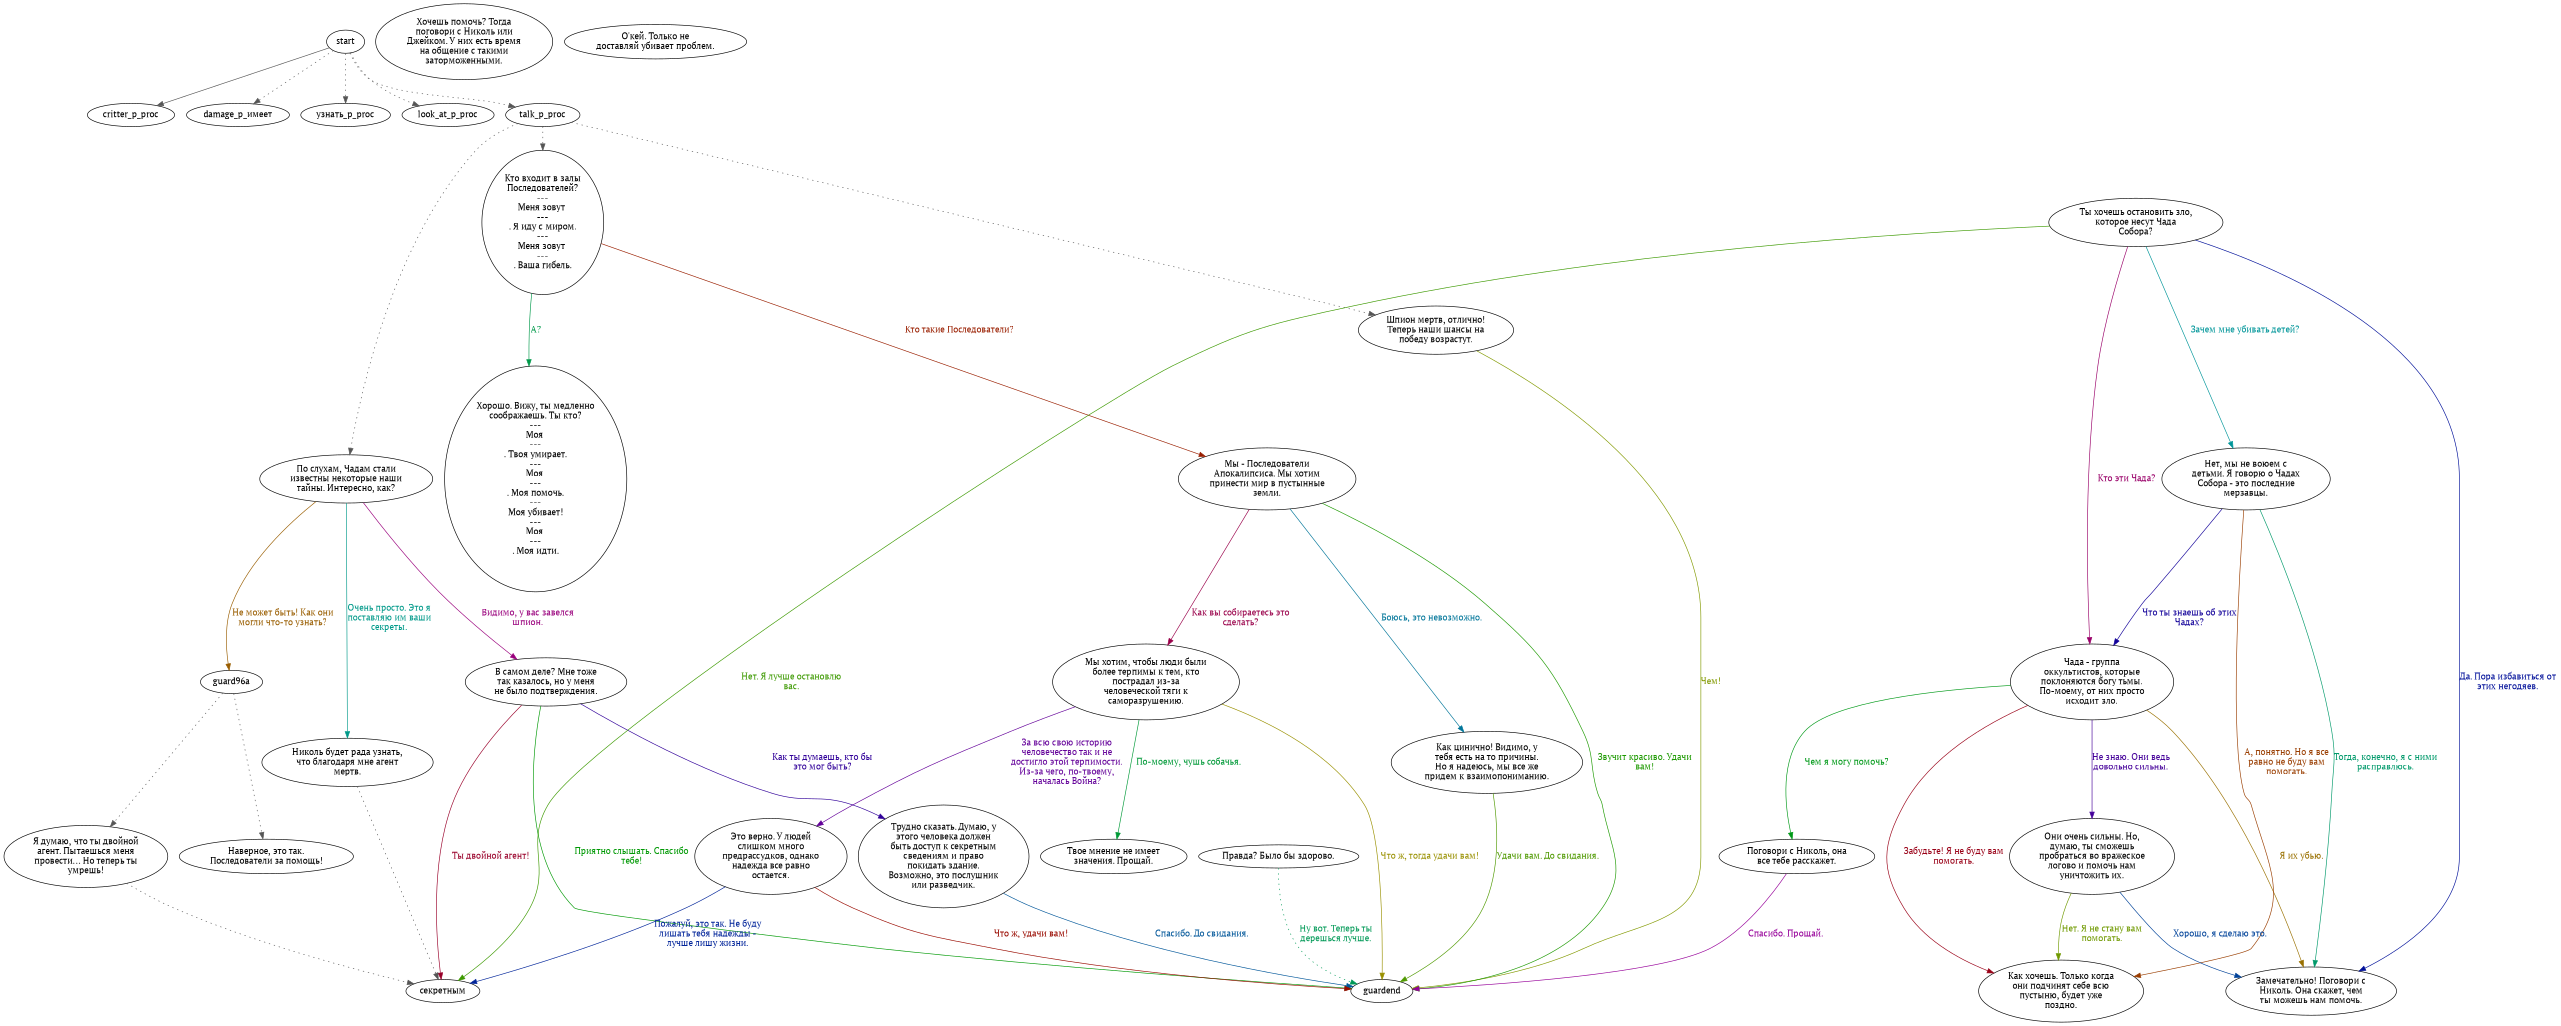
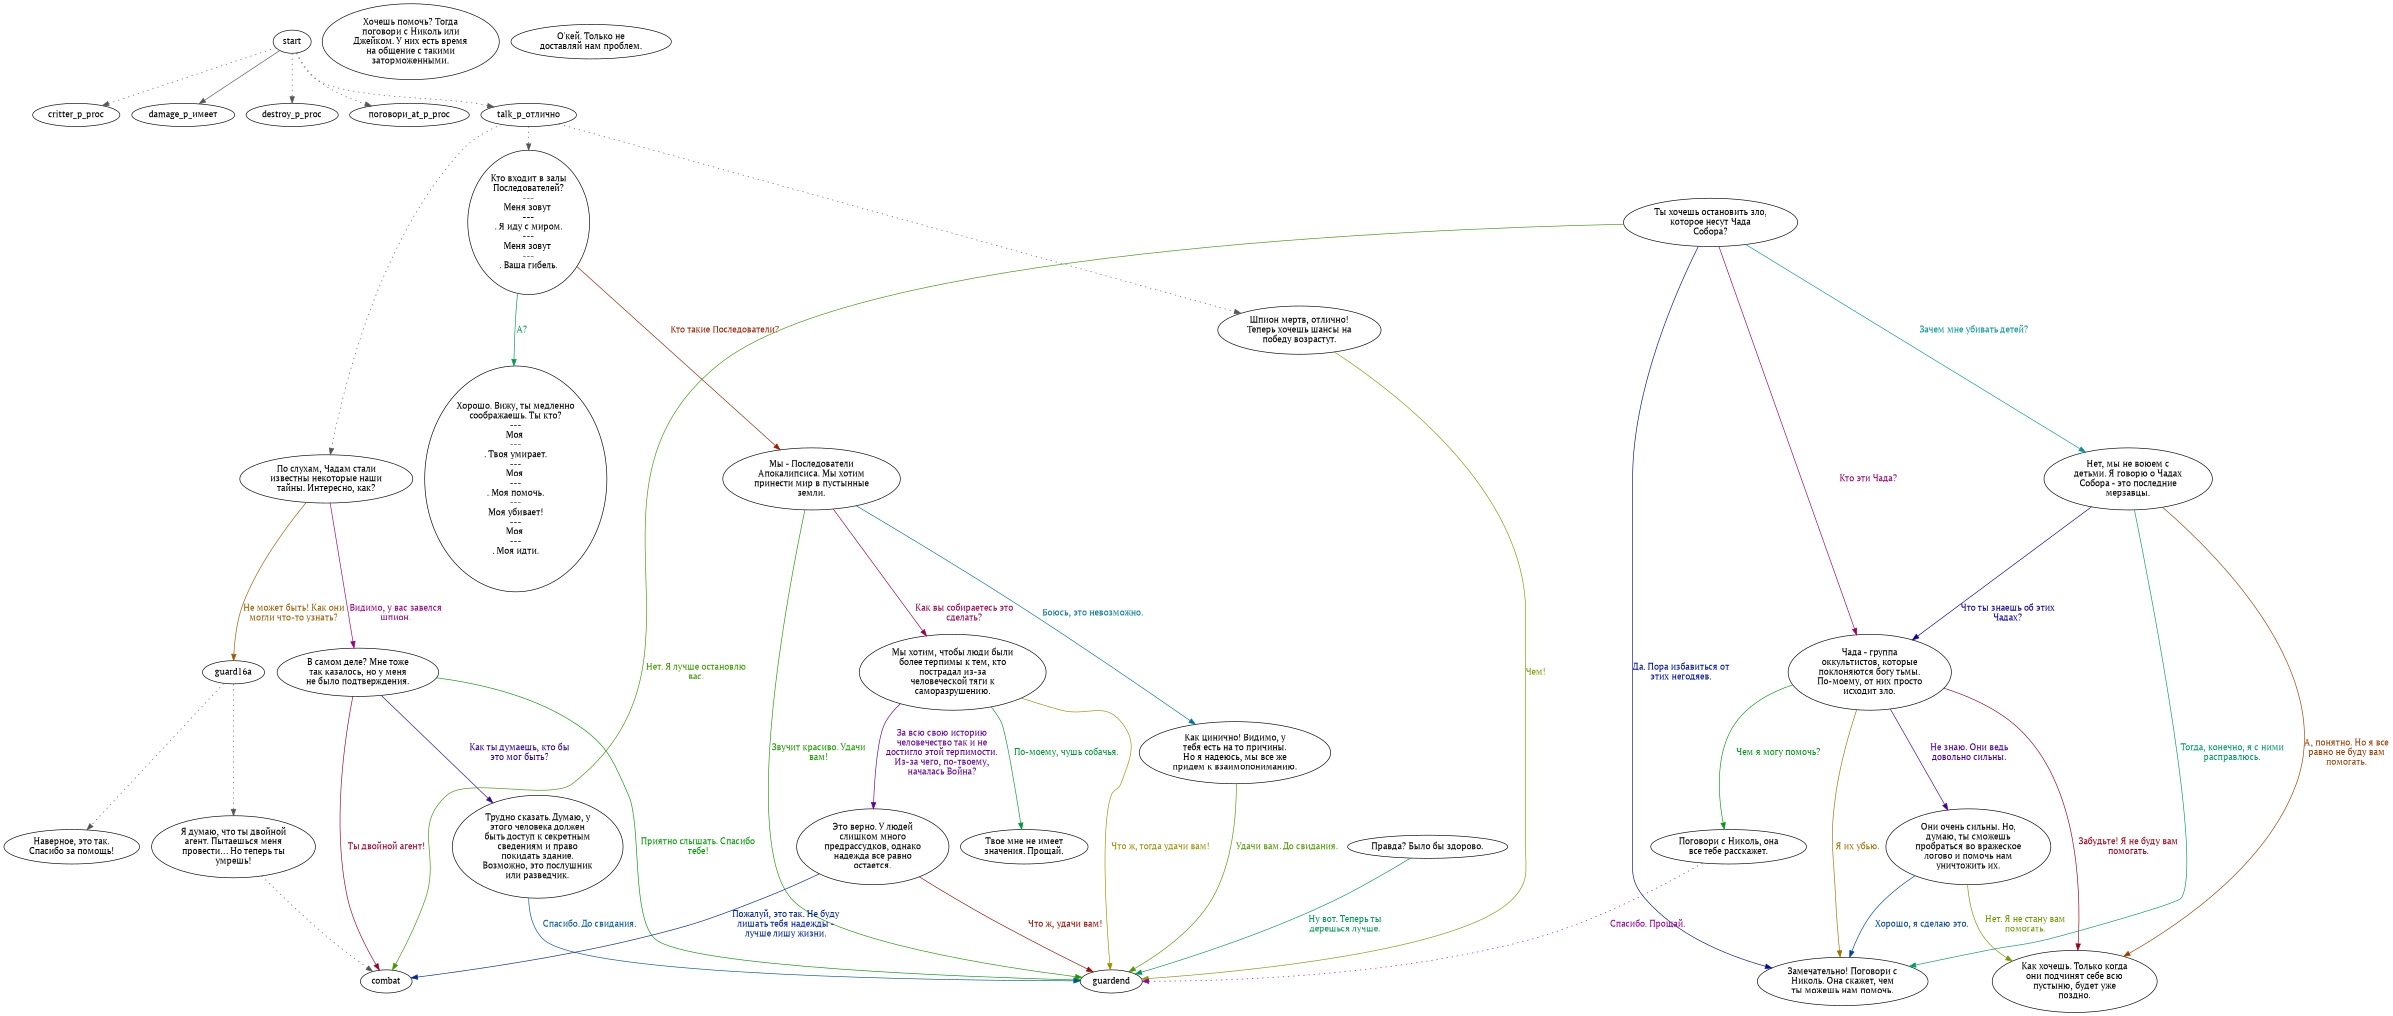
  digraph {
    fontname="PT Serif"
    node [color="#000000" fillcolor="#FFFFFF" fontname="PT Serif" style=filled]
    edge [color="#555555" fontname="PT Serif"]
    start
    critter_p_proc
    n3 [label="damage_p_имеет"]
-   destroy_p_proc [label="узнать_p_proc"]
-   look_at_p_proc
-   talk_p_proc
+   destroy_p_proc
+   look_at_p_proc [label="поговори_at_p_proc"]
+   talk_p_proc [label="talk_p_отлично"]
    n7 [label="По слухам, Чадам стали\nизвестны некоторые наши\nтайны. Интересно, как?"]
-   n8 [label="Шпион мертв, отлично!\nТеперь наши шансы на\nпобеду возрастут."]
+   n8 [label="Шпион мертв, отлично!\nТеперь хочешь шансы на\nпобеду возрастут."]
    n9 [label="Кто входит в залы\nПоследователей?\n---\nМеня зовут \n---\n. Я иду с миром.\n---\nМеня зовут \n---\n. Ваша гибель."]
    n10 [label="В самом деле? Мне тоже\nтак казалось, но у меня\nне было подтверждения."]
-   n11 [label="Николь будет рада узнать,\nчто благодаря мне агент\nмертв."]
-   guard16a [label=guard96a]
+   guard16a
    guardend
    n14 [label="Хорошо. Вижу, ты медленно\nсоображаешь. Ты кто?\n---\nМоя \n---\n. Твоя умирает.\n---\nМоя \n---\n. Моя помочь.\n---\nМоя убивает!\n---\nМоя \n---\n. Моя идти."]
    n15 [label="Мы - Последователи\nАпокалипсиса. Мы хотим\nпринести мир в пустынные\nземли."]
-   combat [label="секретным"]
+   combat
    n17 [label="Трудно сказать. Думаю, у\nэтого человека должен\nбыть доступ к секретным\nсведениям и право\nпокидать здание.\nВозможно, это послушник\nили разведчик."]
-   n18 [label="Наверное, это так.\nПоследователи за помощь!"]
+   n18 [label="Наверное, это так.\nСпасибо за помощь!"]
    n19 [label="Я думаю, что ты двойной\nагент. Пытаешься меня\nпровести... Но теперь ты\nумрешь!"]
    n20 [label="Правда? Было бы здорово."]
    n21 [label="Мы хотим, чтобы люди были\nболее терпимы к тем, кто\nпострадал из-за\nчеловеческой тяги к\nсаморазрушению."]
    n22 [label="Как цинично! Видимо, у\nтебя есть на то причины.\nНо я надеюсь, мы все же\nпридем к взаимопониманию."]
    n23 [label="Это верно. У людей\nслишком много\nпредрассудков, однако\nнадежда все равно\nостается."]
-   n24 [label="Твое мнение не имеет\nзначения. Прощай."]
+   n24 [label="Твое мне не имеет\nзначения. Прощай."]
    n25 [label="Хочешь помочь? Тогда\nпоговори с Николь или\nДжейком. У них есть время\nна общение с такими\nзаторможенными."]
-   n26 [label="O'кей. Только не\nдоставляй убивает проблем."]
+   n26 [label="O'кей. Только не\nдоставляй нам проблем."]
    n27 [label="Ты хочешь остановить зло,\nкоторое несут Чада\nСобора?"]
    n28 [label="Замечательно! Поговори с\nНиколь. Она скажет, чем\nты можешь нам помочь."]
    n29 [label="Чада - группа\nоккультистов, которые\nпоклоняются богу тьмы.\nПо-моему, от них просто\nисходит зло."]
    n30 [label="Нет, мы не воюем с\nдетьми. Я говорю о Чадах\nСобора - это последние\nмерзавцы."]
    n31 [label="Они очень сильны. Но,\nдумаю, ты сможешь\nпробраться во вражеское\nлогово и помочь нам\nуничтожить их."]
    n32 [label="Поговори с Николь, она\nвсе тебе расскажет."]
    n33 [label="Как хочешь. Только когда\nони подчинят себе всю\nпустыню, будет уже\nпоздно."]
-   start -> critter_p_proc [style=solid]
-   start -> n3 [style=dotted]
+   start -> critter_p_proc [style=dotted]
+   start -> n3 [style=solid]
    start -> destroy_p_proc [style=dotted]
    start -> look_at_p_proc [style=dotted]
    start -> talk_p_proc [style=dotted]
    talk_p_proc -> n7 [style=dotted]
    talk_p_proc -> n8 [style=dotted]
    talk_p_proc -> n9 [style=dotted]
    n7 -> n10 [color="#99007C" fontcolor="#99007C" label="Видимо, у вас завелся\nшпион."]
-   n7 -> n11 [color="#009989" fontcolor="#009989" label="Очень просто. Это я\nпоставляю им ваши\nсекреты."]
    n7 -> guard16a [color="#995D00" fontcolor="#995D00" label="Не может быть! Как они\nмогли что-то узнать?"]
    n8 -> guardend [color="#829900" fontcolor="#829900" label="Чем!"]
    n9 -> n14 [color="#00994A" fontcolor="#00994A" label="А?"]
    n9 -> n15 [color="#991E00" fontcolor="#991E00" label="Кто такие Последователи?"]
    n10 -> guardend [color="#009904" fontcolor="#009904" label="Приятно слышать. Спасибо\nтебе!"]
    n10 -> combat [color="#990029" fontcolor="#990029" label="Ты двойной агент!"]
    n10 -> n17 [color="#300099" fontcolor="#300099" label="Как ты думаешь, кто бы\nэто мог быть?"]
-   n11 -> combat [style=dotted]
    guard16a -> n18 [style=dotted]
    guard16a -> n19 [style=dotted]
    n15 -> guardend [color="#1C9900" fontcolor="#1C9900" label="Звучит красиво. Удачи\nвам!"]
    n15 -> n21 [color="#990049" fontcolor="#990049" label="Как вы собираетесь это\nсделать?"]
    n15 -> n22 [color="#007599" fontcolor="#007599" label="Боюсь, это невозможно."]
    n17 -> guardend [color="#005699" fontcolor="#005699" label="Спасибо. До свидания."]
    n19 -> combat [style=dotted]
-   n20 -> guardend [color="#009956" fontcolor="#009956" label="Ну вот. Теперь ты\nдерешься лучше." style=dotted]
+   n20 -> guardend [color="#009956" fontcolor="#009956" label="Ну вот. Теперь ты\nдерешься лучше."]
    n21 -> guardend [color="#999000" fontcolor="#999000" label="Что ж, тогда удачи вам!"]
    n21 -> n23 [color="#630099" fontcolor="#630099" label="За всю свою историю\nчеловечество так и не\nдостигло этой терпимости.\nИз-за чего, по-твоему,\nначалась Война?"]
    n21 -> n24 [color="#009937" fontcolor="#009937" label="По-моему, чушь собачья."]
    n22 -> guardend [color="#4F9900" fontcolor="#4F9900" label="Удачи вам. До свидания."]
    n23 -> guardend [color="#990A00" fontcolor="#990A00" label="Что ж, удачи вам!"]
    n23 -> combat [color="#002399" fontcolor="#002399" label="Пожалуй, это так. Не буду\nлишать тебя надежды -\nлучше лишу жизни."]
    n27 -> combat [color="#3C9900" fontcolor="#3C9900" label="Нет. Я лучше остановлю\nвас."]
    n27 -> n28 [color="#000F99" fontcolor="#000F99" label="Да. Пора избавиться от\nэтих негодяев."]
    n27 -> n29 [color="#990068" fontcolor="#990068" label="Кто эти Чада?"]
    n27 -> n30 [color="#009599" fontcolor="#009599" label="Зачем мне убивать детей?"]
    n29 -> n28 [color="#997000" fontcolor="#997000" label="Я их убью."]
    n29 -> n31 [color="#440099" fontcolor="#440099" label="Не знаю. Они ведь\nдовольно сильны."]
    n29 -> n32 [color="#009917" fontcolor="#009917" label="Чем я могу помочь?"]
    n29 -> n33 [color="#990016" fontcolor="#990016" label="Забудьте! Я не буду вам\nпомогать."]
    n30 -> n28 [color="#00996A" fontcolor="#00996A" label="Тогда, конечно, я с ними\nрасправлюсь."]
    n30 -> n29 [color="#110099" fontcolor="#110099" label="Что ты знаешь об этих\nЧадах?"]
    n30 -> n33 [color="#993D00" fontcolor="#993D00" label="А, понятно. Но я все\nравно не буду вам\nпомогать."]
    n31 -> n28 [color="#004299" fontcolor="#004299" label="Хорошо, я сделаю это."]
    n31 -> n33 [color="#6F9900" fontcolor="#6F9900" label="Нет. Я не стану вам\nпомогать."]
-   n32 -> guardend [color="#960099" fontcolor="#960099" label="Спасибо. Прощай."]
+   n32 -> guardend [color="#960099" fontcolor="#960099" label="Спасибо. Прощай." style=dotted]
  }
